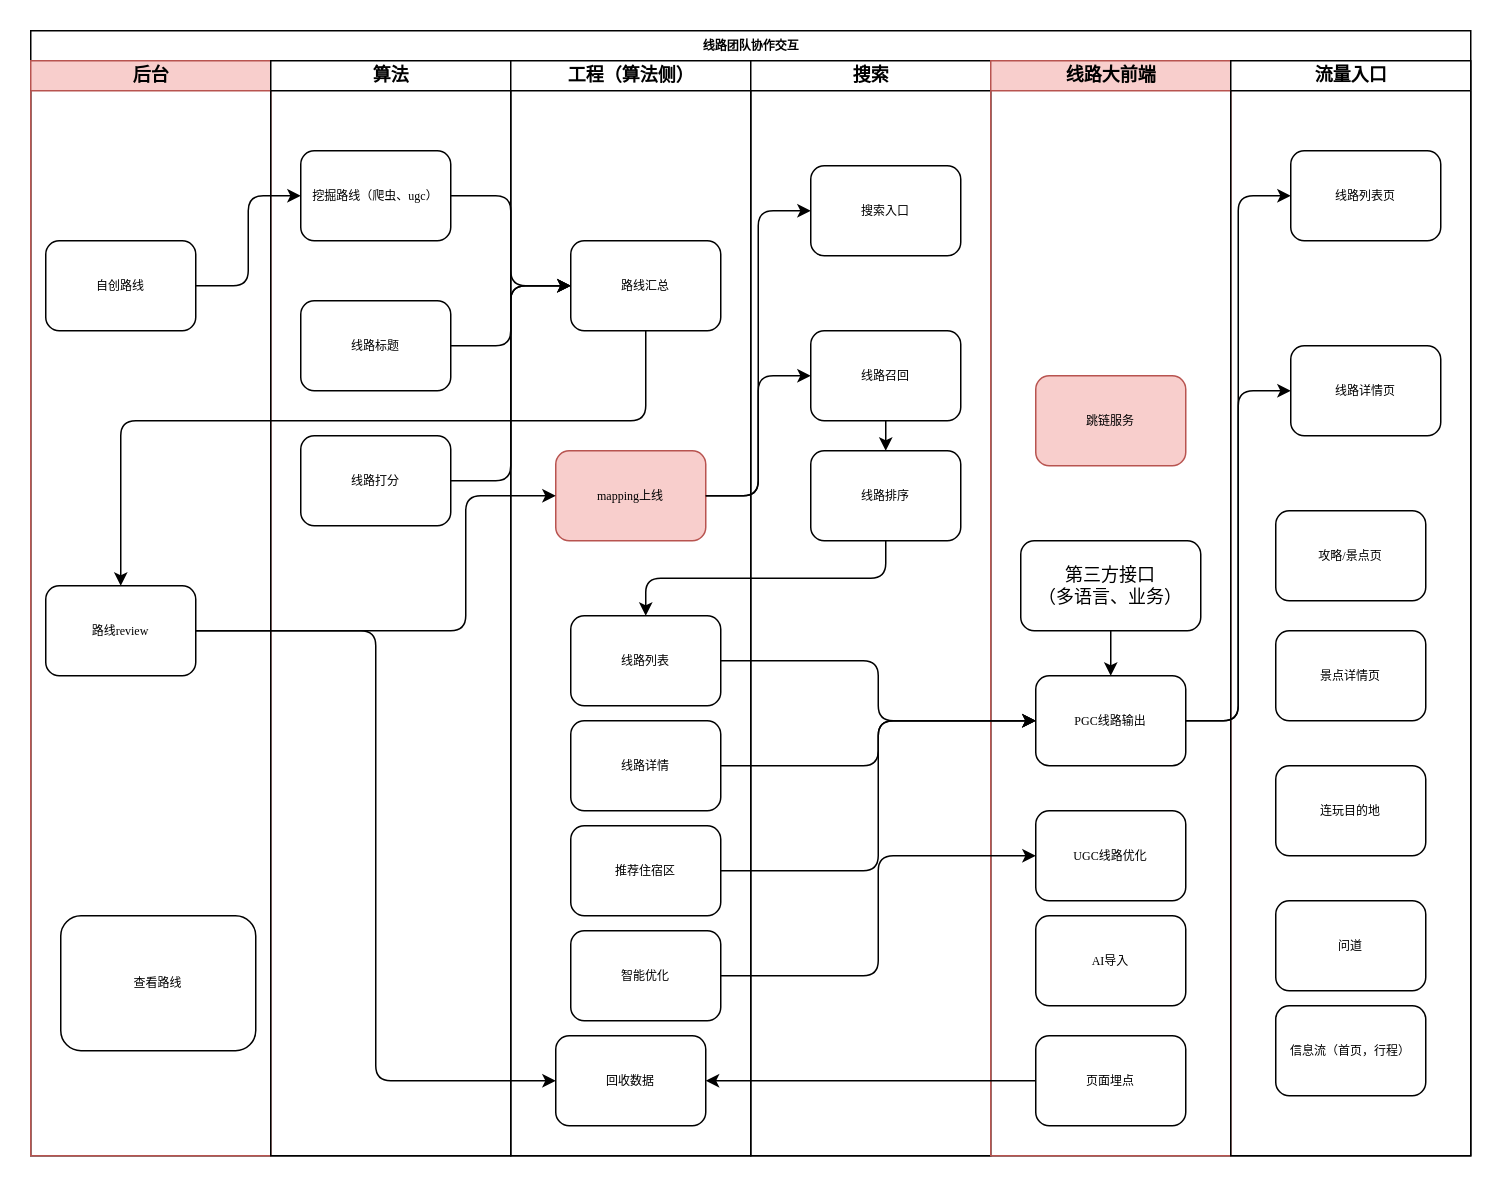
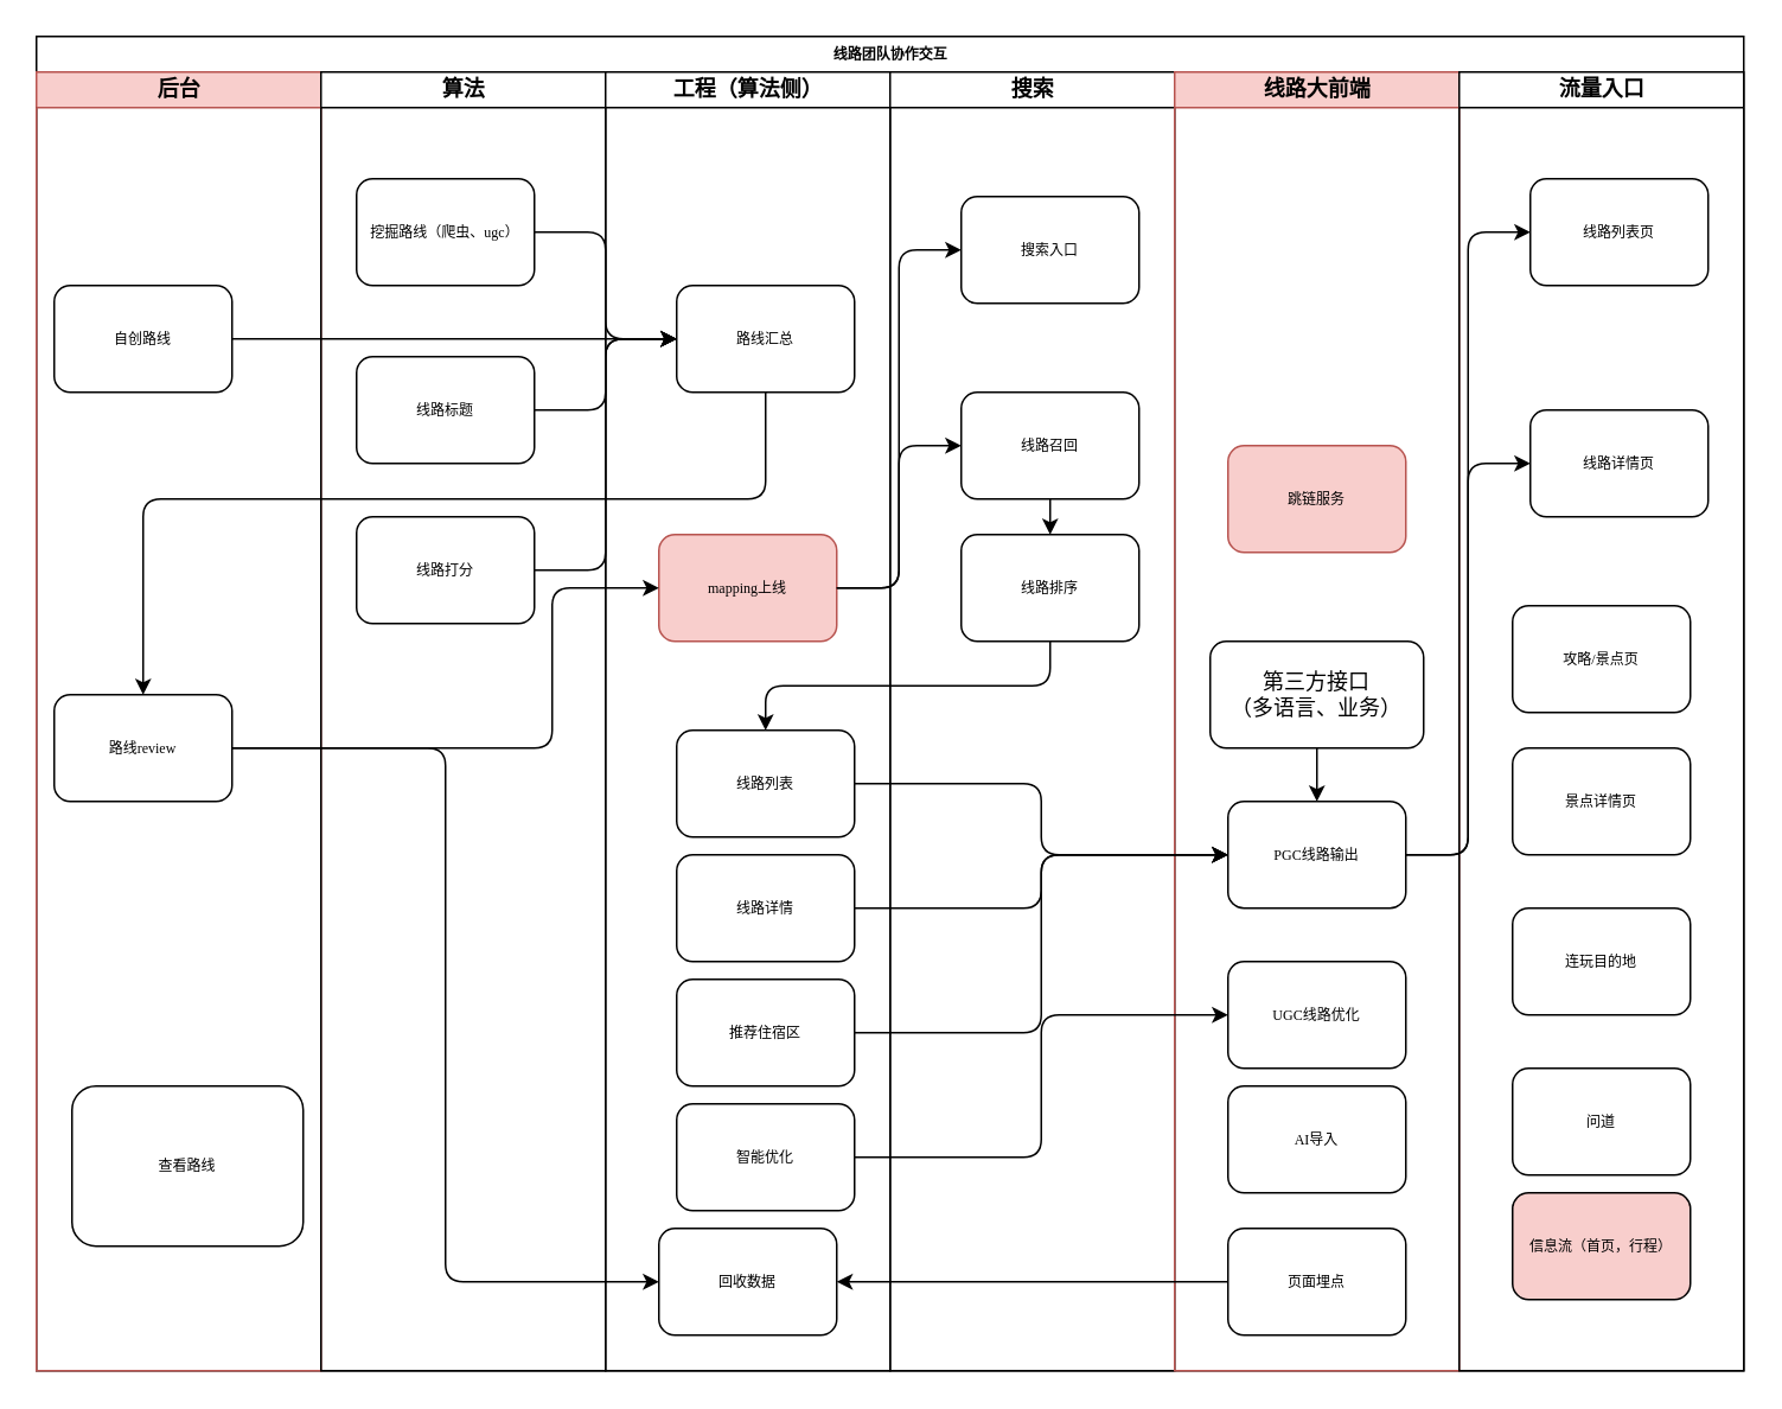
  <mxCell id="0" />
  <mxCell id="1" parent="0" />
  <mxCell id="2" value="线路团队协作交互" style="swimlane;html=1;childLayout=stackLayout;startSize=20;rounded=0;shadow=0;labelBackgroundColor=none;strokeWidth=1;fontFamily=Verdana;fontSize=8;align=center;" parent="1" vertex="1"><mxGeometry x="20" y="20" width="960" height="750" as="geometry" /></mxCell>
  <mxCell id="3" value="后台" style="swimlane;html=1;startSize=20;fillColor=#f8cecc;strokeColor=#b85450;" parent="2" vertex="1"><mxGeometry y="20" width="160" height="730" as="geometry" /></mxCell>
  <mxCell id="4" value="自创路线" style="rounded=1;whiteSpace=wrap;html=1;shadow=0;labelBackgroundColor=none;strokeWidth=1;fontFamily=Verdana;fontSize=8;align=center;" parent="3" vertex="1"><mxGeometry x="10" y="120" width="100" height="60" as="geometry" /></mxCell>
  <mxCell id="5" value="路线review" style="rounded=1;whiteSpace=wrap;html=1;shadow=0;labelBackgroundColor=none;strokeWidth=1;fontFamily=Verdana;fontSize=8;align=center;" parent="3" vertex="1"><mxGeometry x="10" y="350" width="100" height="60" as="geometry" /></mxCell>
  <mxCell id="6" value="查看路线" style="rounded=1;whiteSpace=wrap;html=1;shadow=0;labelBackgroundColor=none;strokeWidth=1;fontFamily=Verdana;fontSize=8;align=center;" parent="3" vertex="1"><mxGeometry x="20" y="570" width="130" height="90" as="geometry" /></mxCell>
  <mxCell id="7" value="算法" style="swimlane;html=1;startSize=20;" parent="2" vertex="1"><mxGeometry x="160" y="20" width="160" height="730" as="geometry" /></mxCell>
  <mxCell id="8" value="挖掘路线（爬虫、ugc）" style="rounded=1;whiteSpace=wrap;html=1;shadow=0;labelBackgroundColor=none;strokeWidth=1;fontFamily=Verdana;fontSize=8;align=center;" parent="7" vertex="1"><mxGeometry x="20" y="60" width="100" height="60" as="geometry" /></mxCell>
  <mxCell id="9" value="线路标题" style="rounded=1;whiteSpace=wrap;html=1;shadow=0;labelBackgroundColor=none;strokeWidth=1;fontFamily=Verdana;fontSize=8;align=center;" parent="7" vertex="1"><mxGeometry x="20" y="160" width="100" height="60" as="geometry" /></mxCell>
  <mxCell id="10" value="线路打分" style="rounded=1;whiteSpace=wrap;html=1;shadow=0;labelBackgroundColor=none;strokeWidth=1;fontFamily=Verdana;fontSize=8;align=center;" parent="7" vertex="1"><mxGeometry x="20" y="250" width="100" height="60" as="geometry" /></mxCell>
  <mxCell id="11" value="工程（算法侧）" style="swimlane;html=1;startSize=20;" parent="2" vertex="1"><mxGeometry x="320" y="20" width="160" height="730" as="geometry" /></mxCell>
  <mxCell id="12" value="路线汇总" style="rounded=1;whiteSpace=wrap;html=1;shadow=0;labelBackgroundColor=none;strokeWidth=1;fontFamily=Verdana;fontSize=8;align=center;" parent="11" vertex="1"><mxGeometry x="40" y="120" width="100" height="60" as="geometry" /></mxCell>
  <mxCell id="13" value="mapping上线" style="rounded=1;whiteSpace=wrap;html=1;shadow=0;labelBackgroundColor=none;strokeWidth=1;fontFamily=Verdana;fontSize=8;align=center;fillColor=#f8cecc;strokeColor=#b85450;" parent="11" vertex="1"><mxGeometry x="30" y="260" width="100" height="60" as="geometry" /></mxCell>
  <mxCell id="14" value="线路详情" style="rounded=1;whiteSpace=wrap;html=1;shadow=0;labelBackgroundColor=none;strokeWidth=1;fontFamily=Verdana;fontSize=8;align=center;" parent="11" vertex="1"><mxGeometry x="40" y="440" width="100" height="60" as="geometry" /></mxCell>
  <mxCell id="15" value="回收数据" style="rounded=1;whiteSpace=wrap;html=1;shadow=0;labelBackgroundColor=none;strokeWidth=1;fontFamily=Verdana;fontSize=8;align=center;" parent="11" vertex="1"><mxGeometry x="30" y="650" width="100" height="60" as="geometry" /></mxCell>
  <mxCell id="16" value="线路列表" style="rounded=1;whiteSpace=wrap;html=1;shadow=0;labelBackgroundColor=none;strokeWidth=1;fontFamily=Verdana;fontSize=8;align=center;" parent="11" vertex="1"><mxGeometry x="40" y="370" width="100" height="60" as="geometry" /></mxCell>
  <mxCell id="17" value="推荐住宿区" style="rounded=1;whiteSpace=wrap;html=1;shadow=0;labelBackgroundColor=none;strokeWidth=1;fontFamily=Verdana;fontSize=8;align=center;" vertex="1" parent="11"><mxGeometry x="40" y="510" width="100" height="60" as="geometry" /></mxCell>
  <mxCell id="18" value="智能优化" style="rounded=1;whiteSpace=wrap;html=1;shadow=0;labelBackgroundColor=none;strokeWidth=1;fontFamily=Verdana;fontSize=8;align=center;" vertex="1" parent="11"><mxGeometry x="40" y="580" width="100" height="60" as="geometry" /></mxCell>
  <mxCell id="19" value="搜索" style="swimlane;html=1;startSize=20;" parent="2" vertex="1"><mxGeometry x="480" y="20" width="160" height="730" as="geometry" /></mxCell>
  <mxCell id="20" style="edgeStyle=orthogonalEdgeStyle;rounded=0;orthogonalLoop=1;jettySize=auto;html=1;exitX=0.5;exitY=1;exitDx=0;exitDy=0;entryX=0.5;entryY=0;entryDx=0;entryDy=0;" parent="19" source="21" target="22" edge="1"><mxGeometry relative="1" as="geometry" /></mxCell>
  <mxCell id="21" value="线路召回" style="rounded=1;whiteSpace=wrap;html=1;shadow=0;labelBackgroundColor=none;strokeWidth=1;fontFamily=Verdana;fontSize=8;align=center;" parent="19" vertex="1"><mxGeometry x="40" y="180" width="100" height="60" as="geometry" /></mxCell>
  <mxCell id="22" value="线路排序" style="rounded=1;whiteSpace=wrap;html=1;shadow=0;labelBackgroundColor=none;strokeWidth=1;fontFamily=Verdana;fontSize=8;align=center;" parent="19" vertex="1"><mxGeometry x="40" y="260" width="100" height="60" as="geometry" /></mxCell>
  <mxCell id="23" value="搜索入口" style="rounded=1;whiteSpace=wrap;html=1;shadow=0;labelBackgroundColor=none;strokeWidth=1;fontFamily=Verdana;fontSize=8;align=center;" vertex="1" parent="19"><mxGeometry x="40" y="70" width="100" height="60" as="geometry" /></mxCell>
  <mxCell id="24" value="线路大前端" style="swimlane;html=1;startSize=20;fillColor=#f8cecc;strokeColor=#b85450;" parent="2" vertex="1"><mxGeometry x="640" y="20" width="160" height="730" as="geometry" /></mxCell>
  <mxCell id="25" value="PGC线路输出" style="rounded=1;whiteSpace=wrap;html=1;shadow=0;labelBackgroundColor=none;strokeWidth=1;fontFamily=Verdana;fontSize=8;align=center;" parent="24" vertex="1"><mxGeometry x="30" y="410" width="100" height="60" as="geometry" /></mxCell>
  <mxCell id="26" value="页面埋点" style="rounded=1;whiteSpace=wrap;html=1;shadow=0;labelBackgroundColor=none;strokeWidth=1;fontFamily=Verdana;fontSize=8;align=center;" parent="24" vertex="1"><mxGeometry x="30" y="650" width="100" height="60" as="geometry" /></mxCell>
  <mxCell id="27" style="edgeStyle=orthogonalEdgeStyle;rounded=0;orthogonalLoop=1;jettySize=auto;html=1;exitX=0.5;exitY=1;exitDx=0;exitDy=0;entryX=0.5;entryY=0;entryDx=0;entryDy=0;" edge="1" parent="24" source="28" target="25"><mxGeometry relative="1" as="geometry" /></mxCell>
  <mxCell id="28" value="第三方接口&lt;div&gt;（多语言、业务）&lt;/div&gt;" style="whiteSpace=wrap;html=1;rounded=1;" vertex="1" parent="24"><mxGeometry x="20" y="320" width="120" height="60" as="geometry" /></mxCell>
  <mxCell id="29" value="UGC线路优化" style="rounded=1;whiteSpace=wrap;html=1;shadow=0;labelBackgroundColor=none;strokeWidth=1;fontFamily=Verdana;fontSize=8;align=center;" vertex="1" parent="24"><mxGeometry x="30" y="500" width="100" height="60" as="geometry" /></mxCell>
  <mxCell id="30" value="跳链服务" style="rounded=1;whiteSpace=wrap;html=1;shadow=0;labelBackgroundColor=none;strokeWidth=1;fontFamily=Verdana;fontSize=8;align=center;fillColor=#f8cecc;strokeColor=#b85450;" vertex="1" parent="24"><mxGeometry x="30" y="210" width="100" height="60" as="geometry" /></mxCell>
  <mxCell id="31" value="AI导入" style="rounded=1;whiteSpace=wrap;html=1;shadow=0;labelBackgroundColor=none;strokeWidth=1;fontFamily=Verdana;fontSize=8;align=center;" vertex="1" parent="24"><mxGeometry x="30" y="570" width="100" height="60" as="geometry" /></mxCell>
  <mxCell id="32" value="流量入口" style="swimlane;html=1;startSize=20;" parent="2" vertex="1"><mxGeometry x="800" y="20" width="160" height="730" as="geometry" /></mxCell>
  <mxCell id="33" value="连玩目的地" style="rounded=1;whiteSpace=wrap;html=1;shadow=0;labelBackgroundColor=none;strokeWidth=1;fontFamily=Verdana;fontSize=8;align=center;" parent="32" vertex="1"><mxGeometry x="30" y="470" width="100" height="60" as="geometry" /></mxCell>
  <mxCell id="34" value="攻略/景点页" style="rounded=1;whiteSpace=wrap;html=1;shadow=0;labelBackgroundColor=none;strokeWidth=1;fontFamily=Verdana;fontSize=8;align=center;" parent="32" vertex="1"><mxGeometry x="30" y="300" width="100" height="60" as="geometry" /></mxCell>
  <mxCell id="35" value="线路列表页" style="rounded=1;whiteSpace=wrap;html=1;shadow=0;labelBackgroundColor=none;strokeWidth=1;fontFamily=Verdana;fontSize=8;align=center;" parent="32" vertex="1"><mxGeometry x="40" y="60" width="100" height="60" as="geometry" /></mxCell>
  <mxCell id="36" value="线路详情页" style="rounded=1;whiteSpace=wrap;html=1;shadow=0;labelBackgroundColor=none;strokeWidth=1;fontFamily=Verdana;fontSize=8;align=center;" parent="32" vertex="1"><mxGeometry x="40" y="190" width="100" height="60" as="geometry" /></mxCell>
  <mxCell id="37" value="景点详情页" style="rounded=1;whiteSpace=wrap;html=1;shadow=0;labelBackgroundColor=none;strokeWidth=1;fontFamily=Verdana;fontSize=8;align=center;" parent="32" vertex="1"><mxGeometry x="30" y="380" width="100" height="60" as="geometry" /></mxCell>
  <mxCell id="38" value="问道" style="rounded=1;whiteSpace=wrap;html=1;shadow=0;labelBackgroundColor=none;strokeWidth=1;fontFamily=Verdana;fontSize=8;align=center;" parent="32" vertex="1"><mxGeometry x="30" y="560" width="100" height="60" as="geometry" /></mxCell>
- <mxCell id="39" value="信息流（首页，行程）" style="rounded=1;whiteSpace=wrap;html=1;shadow=0;labelBackgroundColor=none;strokeWidth=1;fontFamily=Verdana;fontSize=8;align=center;" parent="32" vertex="1"><mxGeometry x="30" y="630" width="100" height="60" as="geometry" /></mxCell>
+ <mxCell id="39" value="信息流（首页，行程）" style="rounded=1;whiteSpace=wrap;html=1;shadow=0;labelBackgroundColor=none;strokeWidth=1;fontFamily=Verdana;fontSize=8;align=center;fillColor=#f8cecc;" parent="32" vertex="1"><mxGeometry x="30" y="630" width="100" height="60" as="geometry" /></mxCell>
  <mxCell id="40" style="edgeStyle=orthogonalEdgeStyle;rounded=1;orthogonalLoop=1;jettySize=auto;html=1;exitX=1;exitY=0.5;exitDx=0;exitDy=0;entryX=0;entryY=0.5;entryDx=0;entryDy=0;curved=0;" parent="2" source="8" target="12" edge="1"><mxGeometry relative="1" as="geometry" /></mxCell>
- <mxCell id="41" style="edgeStyle=orthogonalEdgeStyle;rounded=1;orthogonalLoop=1;jettySize=auto;html=1;exitX=1;exitY=0.5;exitDx=0;exitDy=0;curved=0;" parent="2" source="4" target="8" edge="1"><mxGeometry relative="1" as="geometry" /></mxCell>
+ <mxCell id="41" style="edgeStyle=orthogonalEdgeStyle;rounded=1;orthogonalLoop=1;jettySize=auto;html=1;exitX=1;exitY=0.5;exitDx=0;exitDy=0;entryX=0;entryY=0.5;entryDx=0;entryDy=0;curved=0;" parent="2" source="4" target="12" edge="1"><mxGeometry relative="1" as="geometry" /></mxCell>
  <mxCell id="42" style="edgeStyle=orthogonalEdgeStyle;rounded=1;orthogonalLoop=1;jettySize=auto;html=1;exitX=0.5;exitY=1;exitDx=0;exitDy=0;entryX=0.5;entryY=0;entryDx=0;entryDy=0;curved=0;" parent="2" source="12" target="5" edge="1"><mxGeometry relative="1" as="geometry"><Array as="points"><mxPoint x="410" y="260" /><mxPoint x="60" y="260" /></Array></mxGeometry></mxCell>
  <mxCell id="43" style="edgeStyle=orthogonalEdgeStyle;rounded=1;orthogonalLoop=1;jettySize=auto;html=1;exitX=1;exitY=0.5;exitDx=0;exitDy=0;entryX=0;entryY=0.5;entryDx=0;entryDy=0;curved=0;" parent="2" source="9" target="12" edge="1"><mxGeometry relative="1" as="geometry" /></mxCell>
  <mxCell id="44" style="edgeStyle=orthogonalEdgeStyle;rounded=1;orthogonalLoop=1;jettySize=auto;html=1;exitX=1;exitY=0.5;exitDx=0;exitDy=0;entryX=0;entryY=0.5;entryDx=0;entryDy=0;curved=0;" parent="2" source="5" target="13" edge="1"><mxGeometry relative="1" as="geometry"><Array as="points"><mxPoint x="290" y="400" /><mxPoint x="290" y="310" /></Array></mxGeometry></mxCell>
  <mxCell id="45" style="edgeStyle=orthogonalEdgeStyle;rounded=1;orthogonalLoop=1;jettySize=auto;html=1;exitX=1;exitY=0.5;exitDx=0;exitDy=0;entryX=0;entryY=0.5;entryDx=0;entryDy=0;curved=0;" parent="2" source="10" target="12" edge="1"><mxGeometry relative="1" as="geometry" /></mxCell>
  <mxCell id="46" style="edgeStyle=orthogonalEdgeStyle;rounded=1;orthogonalLoop=1;jettySize=auto;html=1;exitX=1;exitY=0.5;exitDx=0;exitDy=0;entryX=0;entryY=0.5;entryDx=0;entryDy=0;curved=0;" parent="2" source="14" target="25" edge="1"><mxGeometry relative="1" as="geometry" /></mxCell>
  <mxCell id="47" style="edgeStyle=orthogonalEdgeStyle;rounded=1;orthogonalLoop=1;jettySize=auto;html=1;exitX=1;exitY=0.5;exitDx=0;exitDy=0;entryX=0;entryY=0.5;entryDx=0;entryDy=0;curved=0;" parent="2" source="25" target="35" edge="1"><mxGeometry relative="1" as="geometry" /></mxCell>
  <mxCell id="48" style="edgeStyle=orthogonalEdgeStyle;rounded=1;orthogonalLoop=1;jettySize=auto;html=1;exitX=1;exitY=0.5;exitDx=0;exitDy=0;entryX=0;entryY=0.5;entryDx=0;entryDy=0;curved=0;" parent="2" source="25" target="36" edge="1"><mxGeometry relative="1" as="geometry" /></mxCell>
  <mxCell id="49" style="edgeStyle=orthogonalEdgeStyle;rounded=1;orthogonalLoop=1;jettySize=auto;html=1;exitX=1;exitY=0.5;exitDx=0;exitDy=0;entryX=0;entryY=0.5;entryDx=0;entryDy=0;curved=0;" parent="2" source="13" target="21" edge="1"><mxGeometry relative="1" as="geometry" /></mxCell>
  <mxCell id="50" style="edgeStyle=orthogonalEdgeStyle;rounded=1;orthogonalLoop=1;jettySize=auto;html=1;exitX=0;exitY=0.5;exitDx=0;exitDy=0;entryX=1;entryY=0.5;entryDx=0;entryDy=0;curved=0;" parent="2" source="26" target="15" edge="1"><mxGeometry relative="1" as="geometry" /></mxCell>
  <mxCell id="51" style="edgeStyle=orthogonalEdgeStyle;rounded=1;orthogonalLoop=1;jettySize=auto;html=1;exitX=0.5;exitY=1;exitDx=0;exitDy=0;entryX=0.5;entryY=0;entryDx=0;entryDy=0;curved=0;" edge="1" parent="2" source="22" target="16"><mxGeometry relative="1" as="geometry" /></mxCell>
  <mxCell id="52" style="edgeStyle=orthogonalEdgeStyle;rounded=1;orthogonalLoop=1;jettySize=auto;html=1;exitX=1;exitY=0.5;exitDx=0;exitDy=0;entryX=0;entryY=0.5;entryDx=0;entryDy=0;curved=0;" edge="1" parent="2" source="16" target="25"><mxGeometry relative="1" as="geometry" /></mxCell>
  <mxCell id="53" style="edgeStyle=orthogonalEdgeStyle;rounded=1;orthogonalLoop=1;jettySize=auto;html=1;exitX=1;exitY=0.5;exitDx=0;exitDy=0;entryX=0;entryY=0.5;entryDx=0;entryDy=0;curved=0;" edge="1" parent="2" source="17" target="25"><mxGeometry relative="1" as="geometry" /></mxCell>
  <mxCell id="54" style="edgeStyle=orthogonalEdgeStyle;rounded=1;orthogonalLoop=1;jettySize=auto;html=1;exitX=1;exitY=0.5;exitDx=0;exitDy=0;entryX=0;entryY=0.5;entryDx=0;entryDy=0;curved=0;" edge="1" parent="2" source="5" target="15"><mxGeometry relative="1" as="geometry" /></mxCell>
  <mxCell id="55" style="edgeStyle=orthogonalEdgeStyle;rounded=1;orthogonalLoop=1;jettySize=auto;html=1;exitX=1;exitY=0.5;exitDx=0;exitDy=0;entryX=0;entryY=0.5;entryDx=0;entryDy=0;curved=0;" edge="1" parent="2" source="18" target="29"><mxGeometry relative="1" as="geometry" /></mxCell>
  <mxCell id="56" style="edgeStyle=orthogonalEdgeStyle;rounded=1;orthogonalLoop=1;jettySize=auto;html=1;exitX=1;exitY=0.5;exitDx=0;exitDy=0;entryX=0;entryY=0.5;entryDx=0;entryDy=0;curved=0;" edge="1" parent="2" source="13" target="23"><mxGeometry relative="1" as="geometry" /></mxCell>
